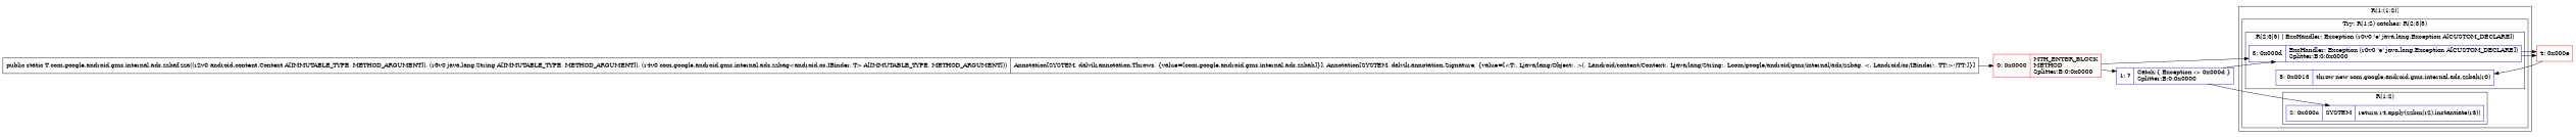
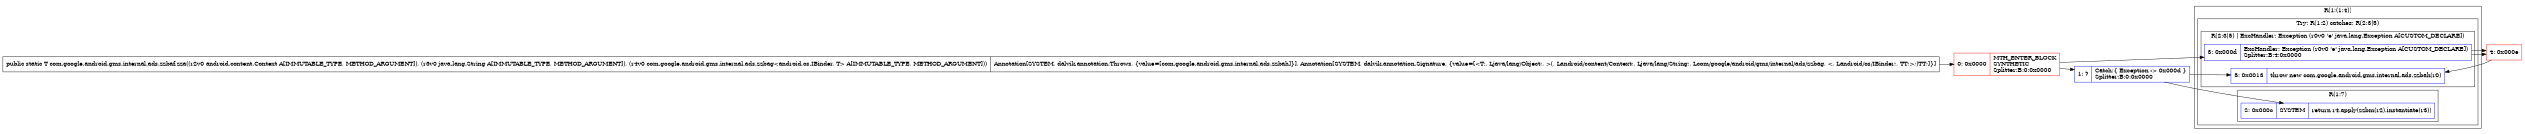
  digraph {
    rankdir=LR
    node [color=blue shape=record]
    n1 [label="{2\:\ 0x000c|SYSTEM\l|return r4.apply(zzbm(r2).instantiate(r3))\l}"]
-   n2 [label="{3\:\ 0x000d|ExcHandler: Exception (r0v0 'e' java.lang.Exception A[CUSTOM_DECLARE])\lSplitter:B:0:0x0000\l}"]
+   n2 [label="{3\:\ 0x000d|ExcHandler: Exception (r0v0 'e' java.lang.Exception A[CUSTOM_DECLARE])\lSplitter:B:4:0x0000\l}"]
    n3 [label="{5\:\ 0x0013|throw new com.google.android.gms.internal.ads.zzbah(r0)\l}"]
    n4 [color=red label="{4\:\ 0x000e}"]
-   n5 [color=red label="{0\:\ 0x0000|MTH_ENTER_BLOCK\lMETHOD\lSplitter:B:0:0x0000\l}"]
+   n5 [color=red label="{0\:\ 0x0000|MTH_ENTER_BLOCK\lSYNTHETIC\lSplitter:B:0:0x0000\l}"]
    n6 [label="{1\:\ ?|Catch:\{ Exception \-\> 0x000d \}\lSplitter:B:0:0x0000\l}"]
    n7 [label="{public static T com.google.android.gms.internal.ads.zzbaf.zza((r2v0 android.content.Context A[IMMUTABLE_TYPE, METHOD_ARGUMENT]), (r3v0 java.lang.String A[IMMUTABLE_TYPE, METHOD_ARGUMENT]), (r4v0 com.google.android.gms.internal.ads.zzbag\<android.os.IBinder, T\> A[IMMUTABLE_TYPE, METHOD_ARGUMENT]))  | Annotation[SYSTEM, dalvik.annotation.Throws, \{value=[com.google.android.gms.internal.ads.zzbah]\}], Annotation[SYSTEM, dalvik.annotation.Signature, \{value=[\<T:, Ljava\/lang\/Object;, \>(, Landroid\/content\/Context;, Ljava\/lang\/String;, Lcom\/google\/android\/gms\/internal\/ads\/zzbag, \<, Landroid\/os\/IBinder;, TT;\>;)TT;]\}]\l}" color=""]
    subgraph cluster_1 {
-     label="R(1:(1:2))"
+     label="R(1:(1:4))"
      subgraph cluster_2 {
        label="Try: R(1:2) catches: R(2:3|5)"
        subgraph cluster_3 {
-         label="R(1:2)"
+         label="R(1:7)"
          n1
        }
        subgraph cluster_4 {
          label="R(2:3|5) | ExcHandler: Exception (r0v0 'e' java.lang.Exception A[CUSTOM_DECLARE])\l"
          n2
          n3
        }
      }
    }
    subgraph cluster_5 {
      label="R(2:3|5) | ExcHandler: Exception (r0v0 'e' java.lang.Exception A[CUSTOM_DECLARE])\l"
    }
    n2 -> n4
    n2 -> n4
    n4 -> n3
    n5 -> n2
    n5 -> n6
    n6 -> n1
-   n6 -> n2
+   n6 -> n3
    n7 -> n5
  }
